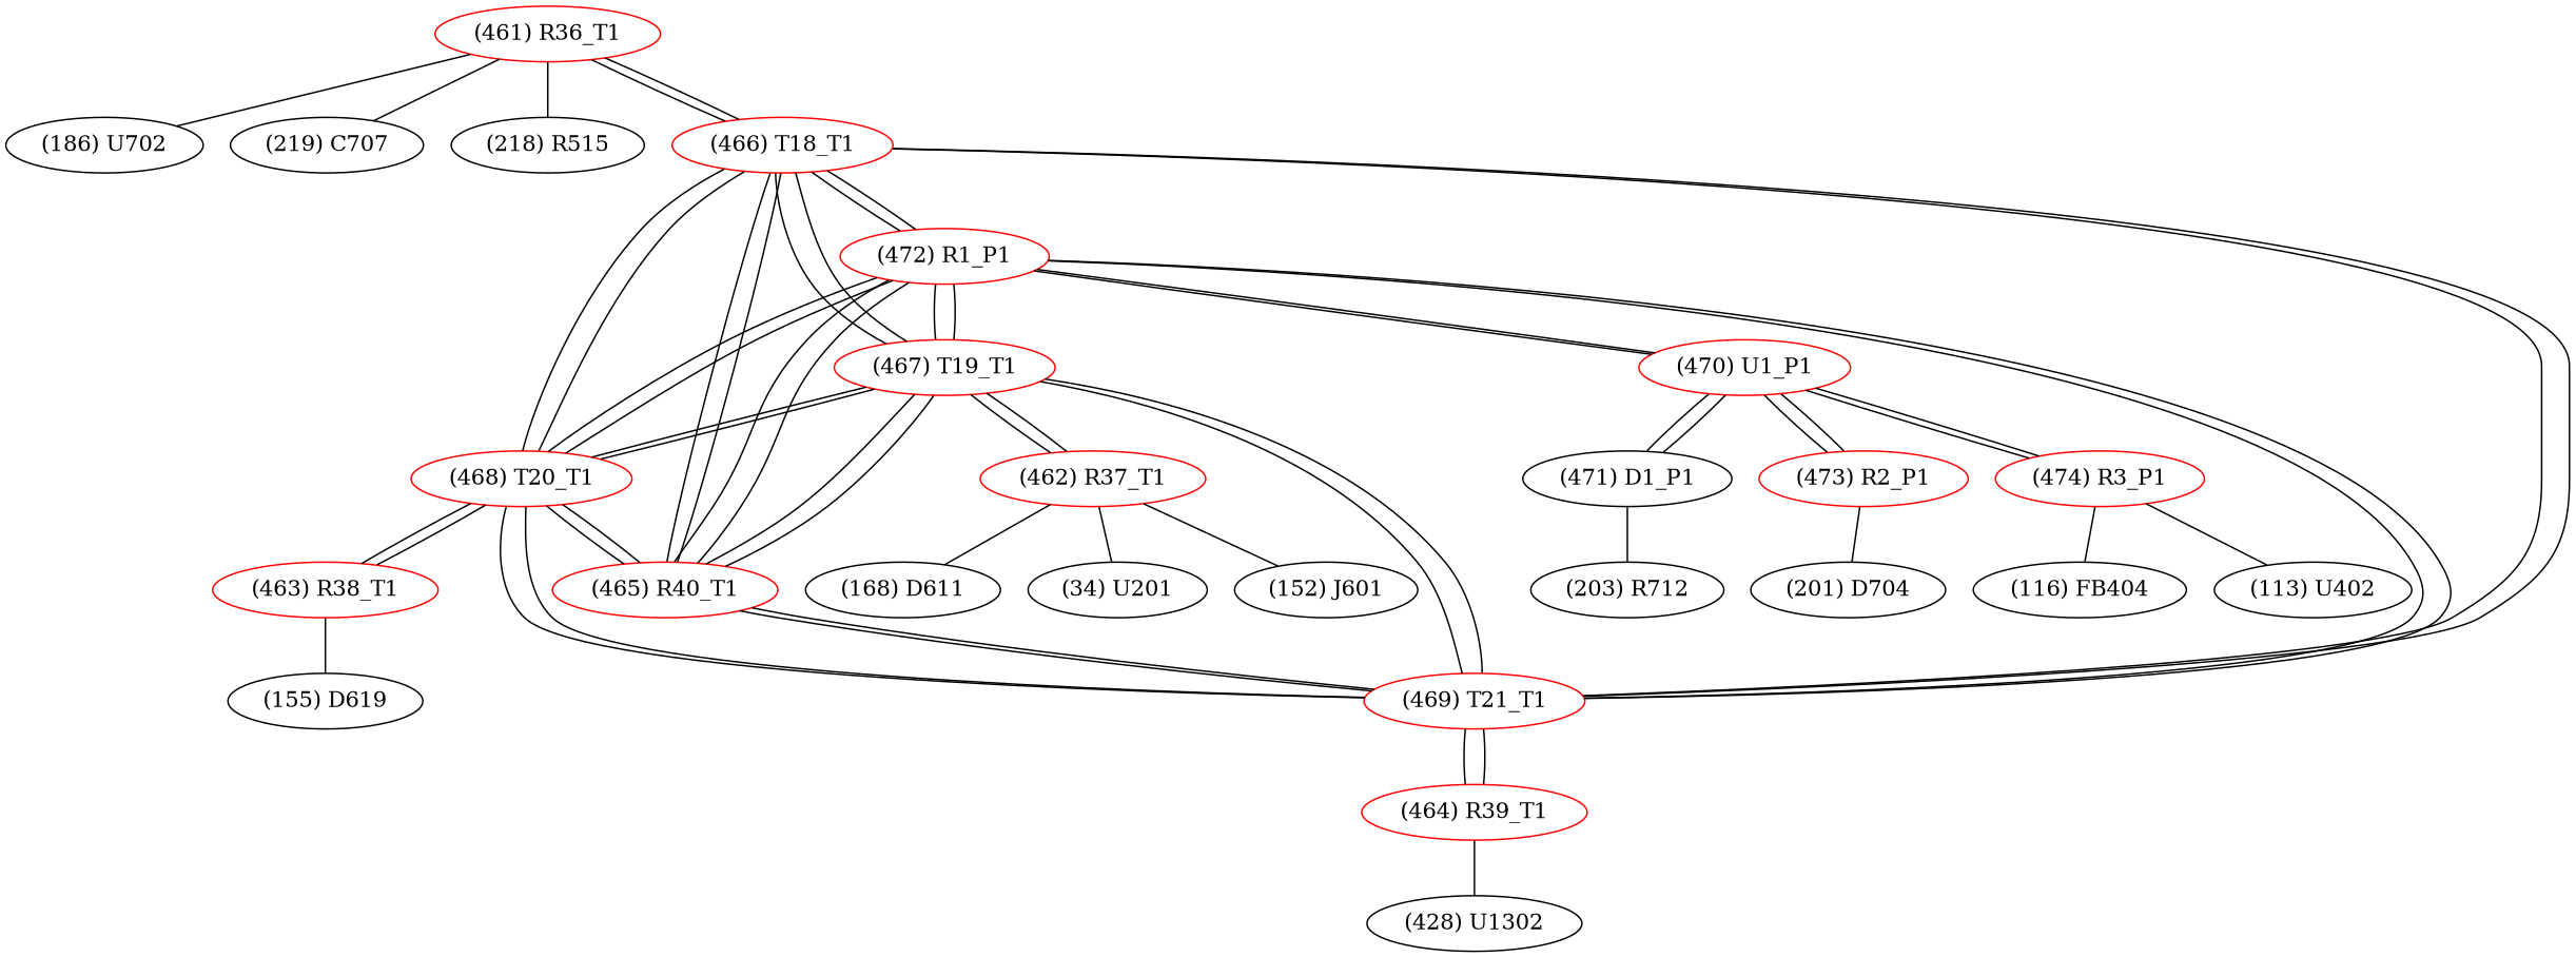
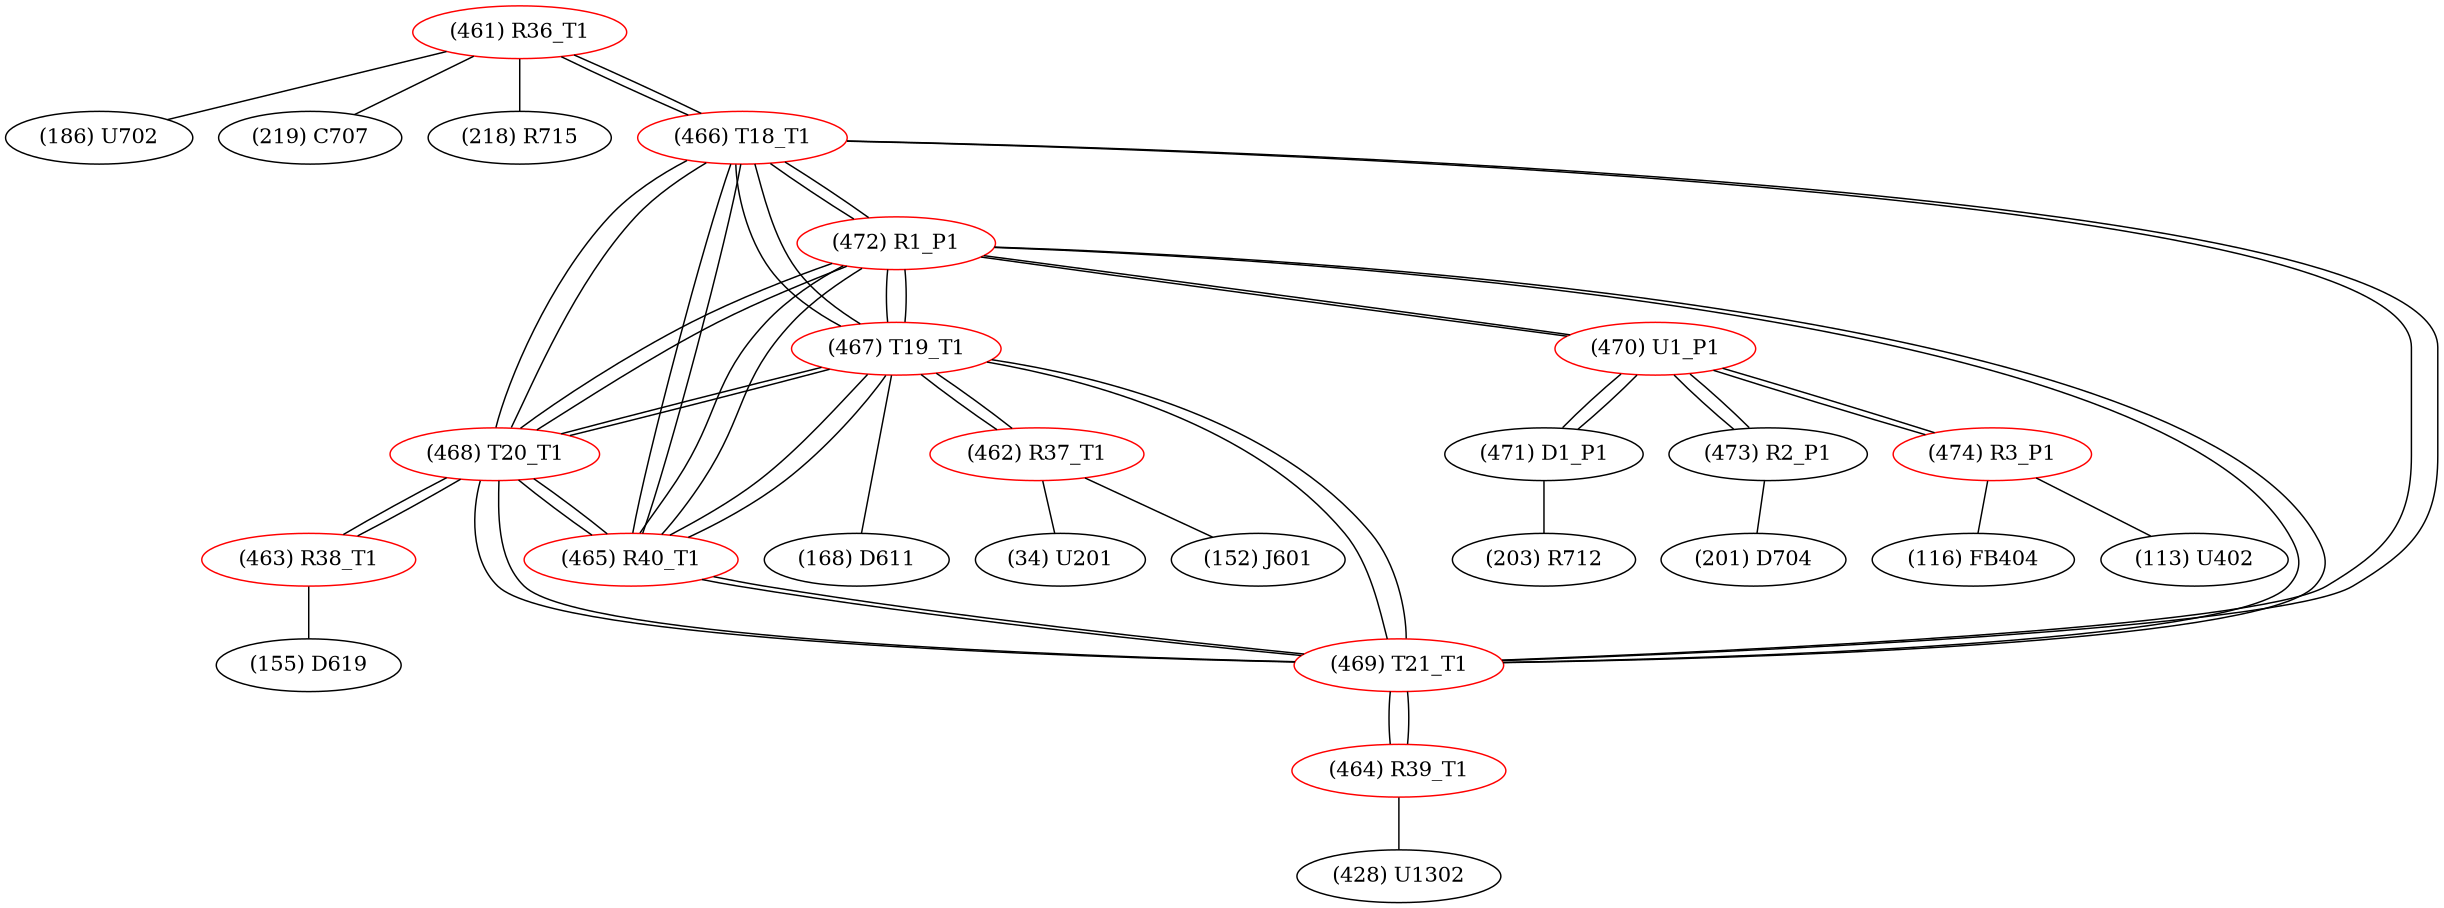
  graph {
    node [color=red]
    n1 [label="(461) R36_T1"]
    n2 [label="(186) U702" color=""]
    n3 [label="(219) C707" color=""]
-   n4 [label="(218) R515" color=""]
+   n4 [label="(218) R715" color=""]
    n5 [label="(466) T18_T1"]
    n6 [label="(34) U201" color=""]
    n7 [label="(467) T19_T1"]
    n8 [label="(468) T20_T1"]
    n9 [label="(469) T21_T1"]
    n10 [label="(465) R40_T1"]
    n11 [label="(472) R1_P1"]
    n12 [label="(462) R37_T1"]
    n13 [label="(463) R38_T1"]
    n14 [label="(464) R39_T1"]
    n15 [label="(470) U1_P1"]
    n16 [label="(168) D611" color=""]
    n17 [label="(152) J601" color=""]
    n18 [label="(155) D619" color=""]
    n19 [label="(428) U1302" color=""]
    n20 [color=black label="(471) D1_P1"]
-   n21 [label="(473) R2_P1"]
+   n21 [color=black label="(473) R2_P1"]
    n22 [label="(474) R3_P1"]
    n23 [label="(203) R712" color=""]
    n24 [label="(201) D704" color=""]
    n25 [label="(116) FB404" color=""]
    n26 [label="(113) U402" color=""]
    n1 -- n2
    n1 -- n3
    n1 -- n4
    n1 -- n5
    n5 -- n1
    n5 -- n7
    n5 -- n8
    n5 -- n9
    n5 -- n10
    n5 -- n11
    n7 -- n5
    n7 -- n8
    n7 -- n9
    n7 -- n10
    n7 -- n11
    n7 -- n12
    n8 -- n5
    n8 -- n7
    n8 -- n9
    n8 -- n10
    n8 -- n11
    n8 -- n13
    n9 -- n5
    n9 -- n7
    n9 -- n8
    n9 -- n10
    n9 -- n11
    n9 -- n14
    n10 -- n5
    n10 -- n7
    n10 -- n8
    n10 -- n9
    n10 -- n11
    n11 -- n5
    n11 -- n7
    n11 -- n8
    n11 -- n9
    n11 -- n10
    n11 -- n15
    n12 -- n6
    n12 -- n7
-   n12 -- n16
+   n7 -- n16
    n12 -- n17
    n13 -- n8
    n13 -- n18
    n14 -- n9
    n14 -- n19
    n15 -- n11
    n15 -- n20
    n15 -- n21
    n15 -- n22
    n20 -- n15
    n20 -- n23
    n21 -- n15
    n21 -- n24
    n22 -- n15
    n22 -- n25
    n22 -- n26
  }
